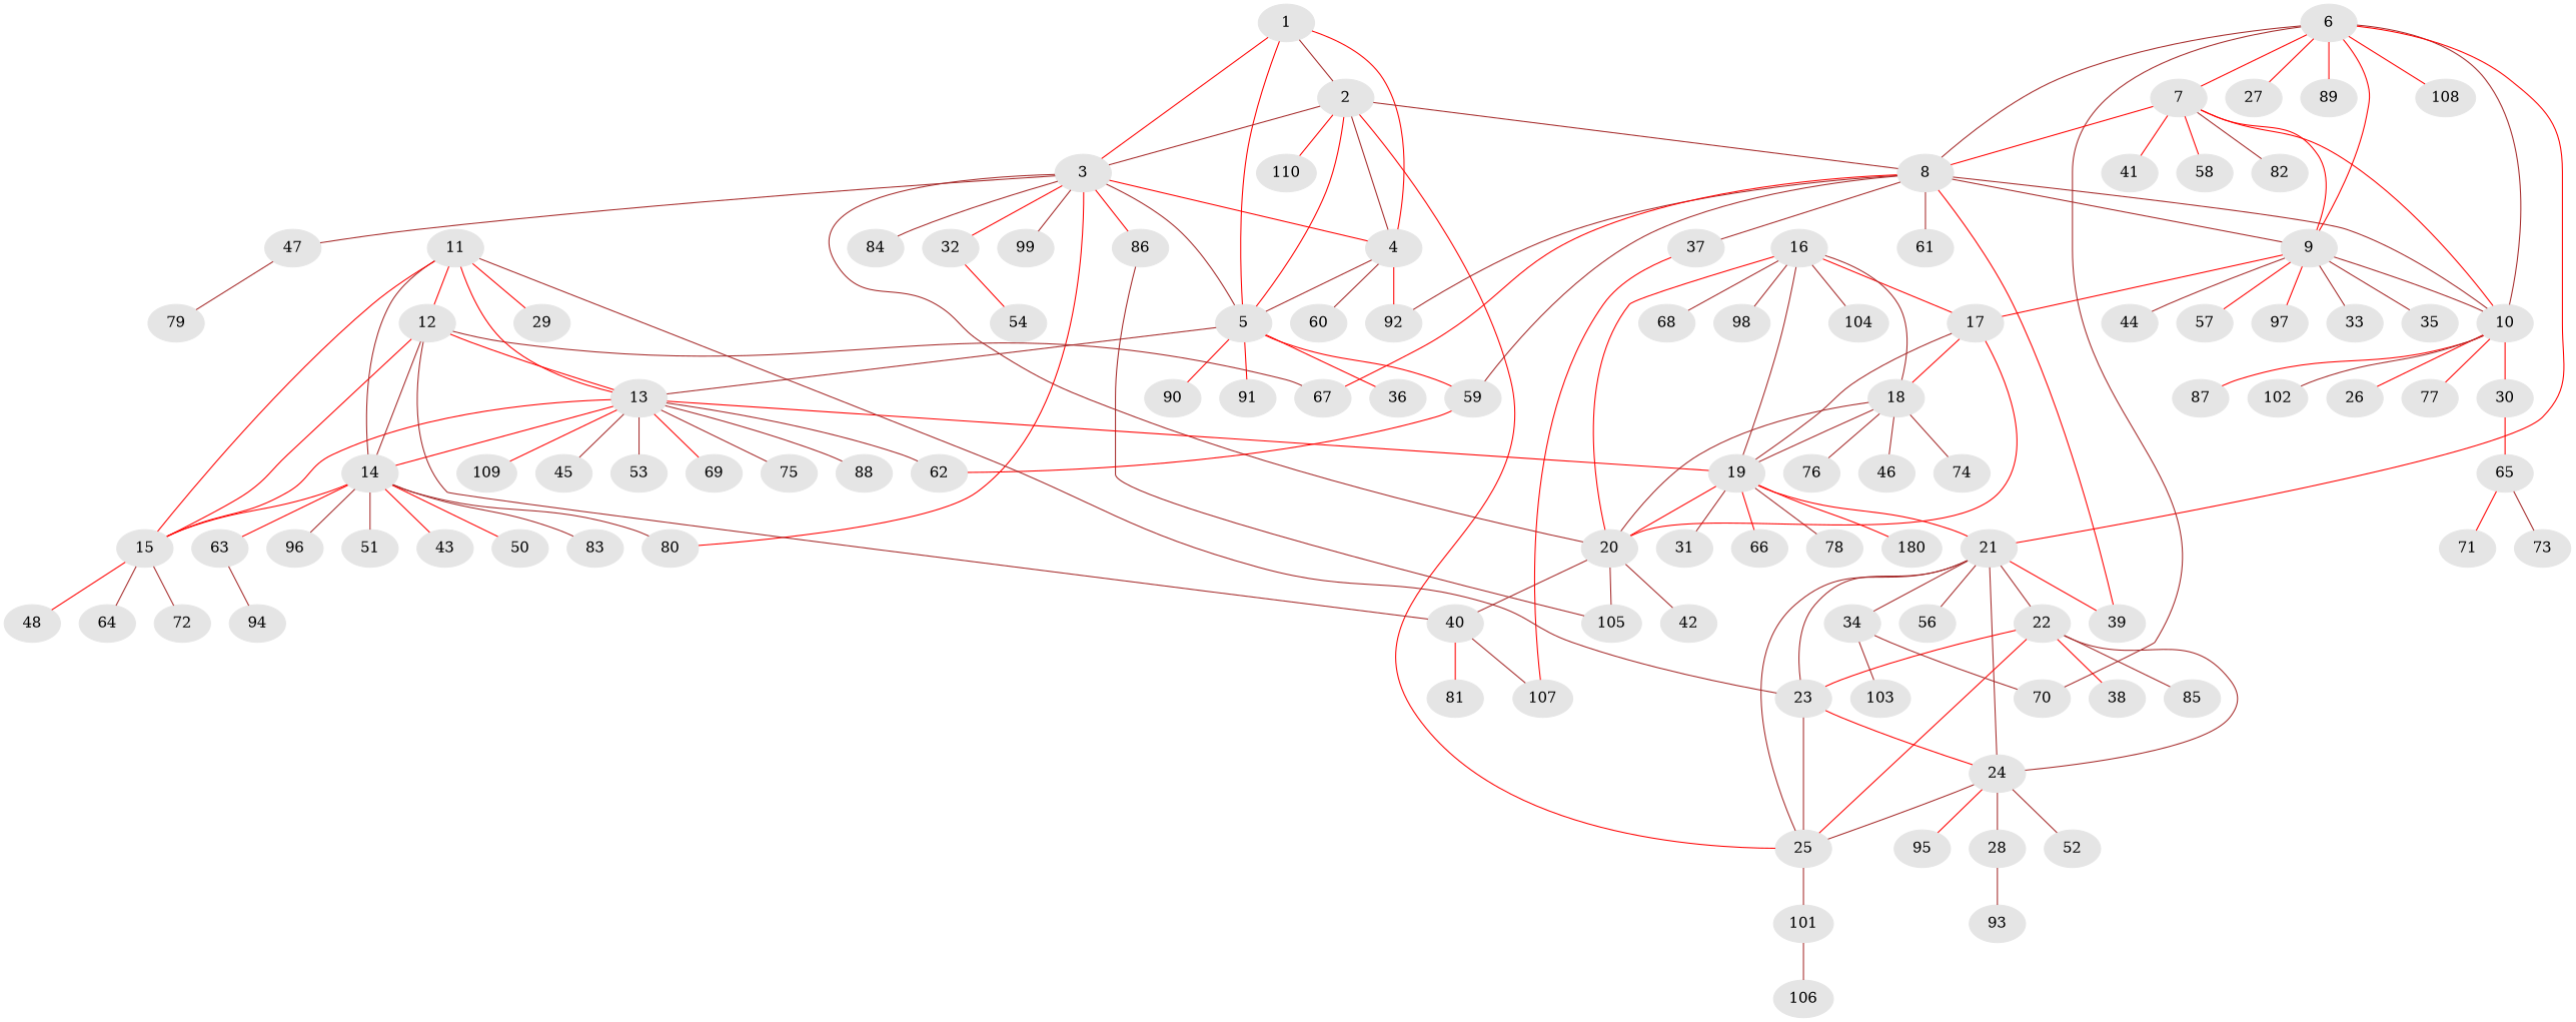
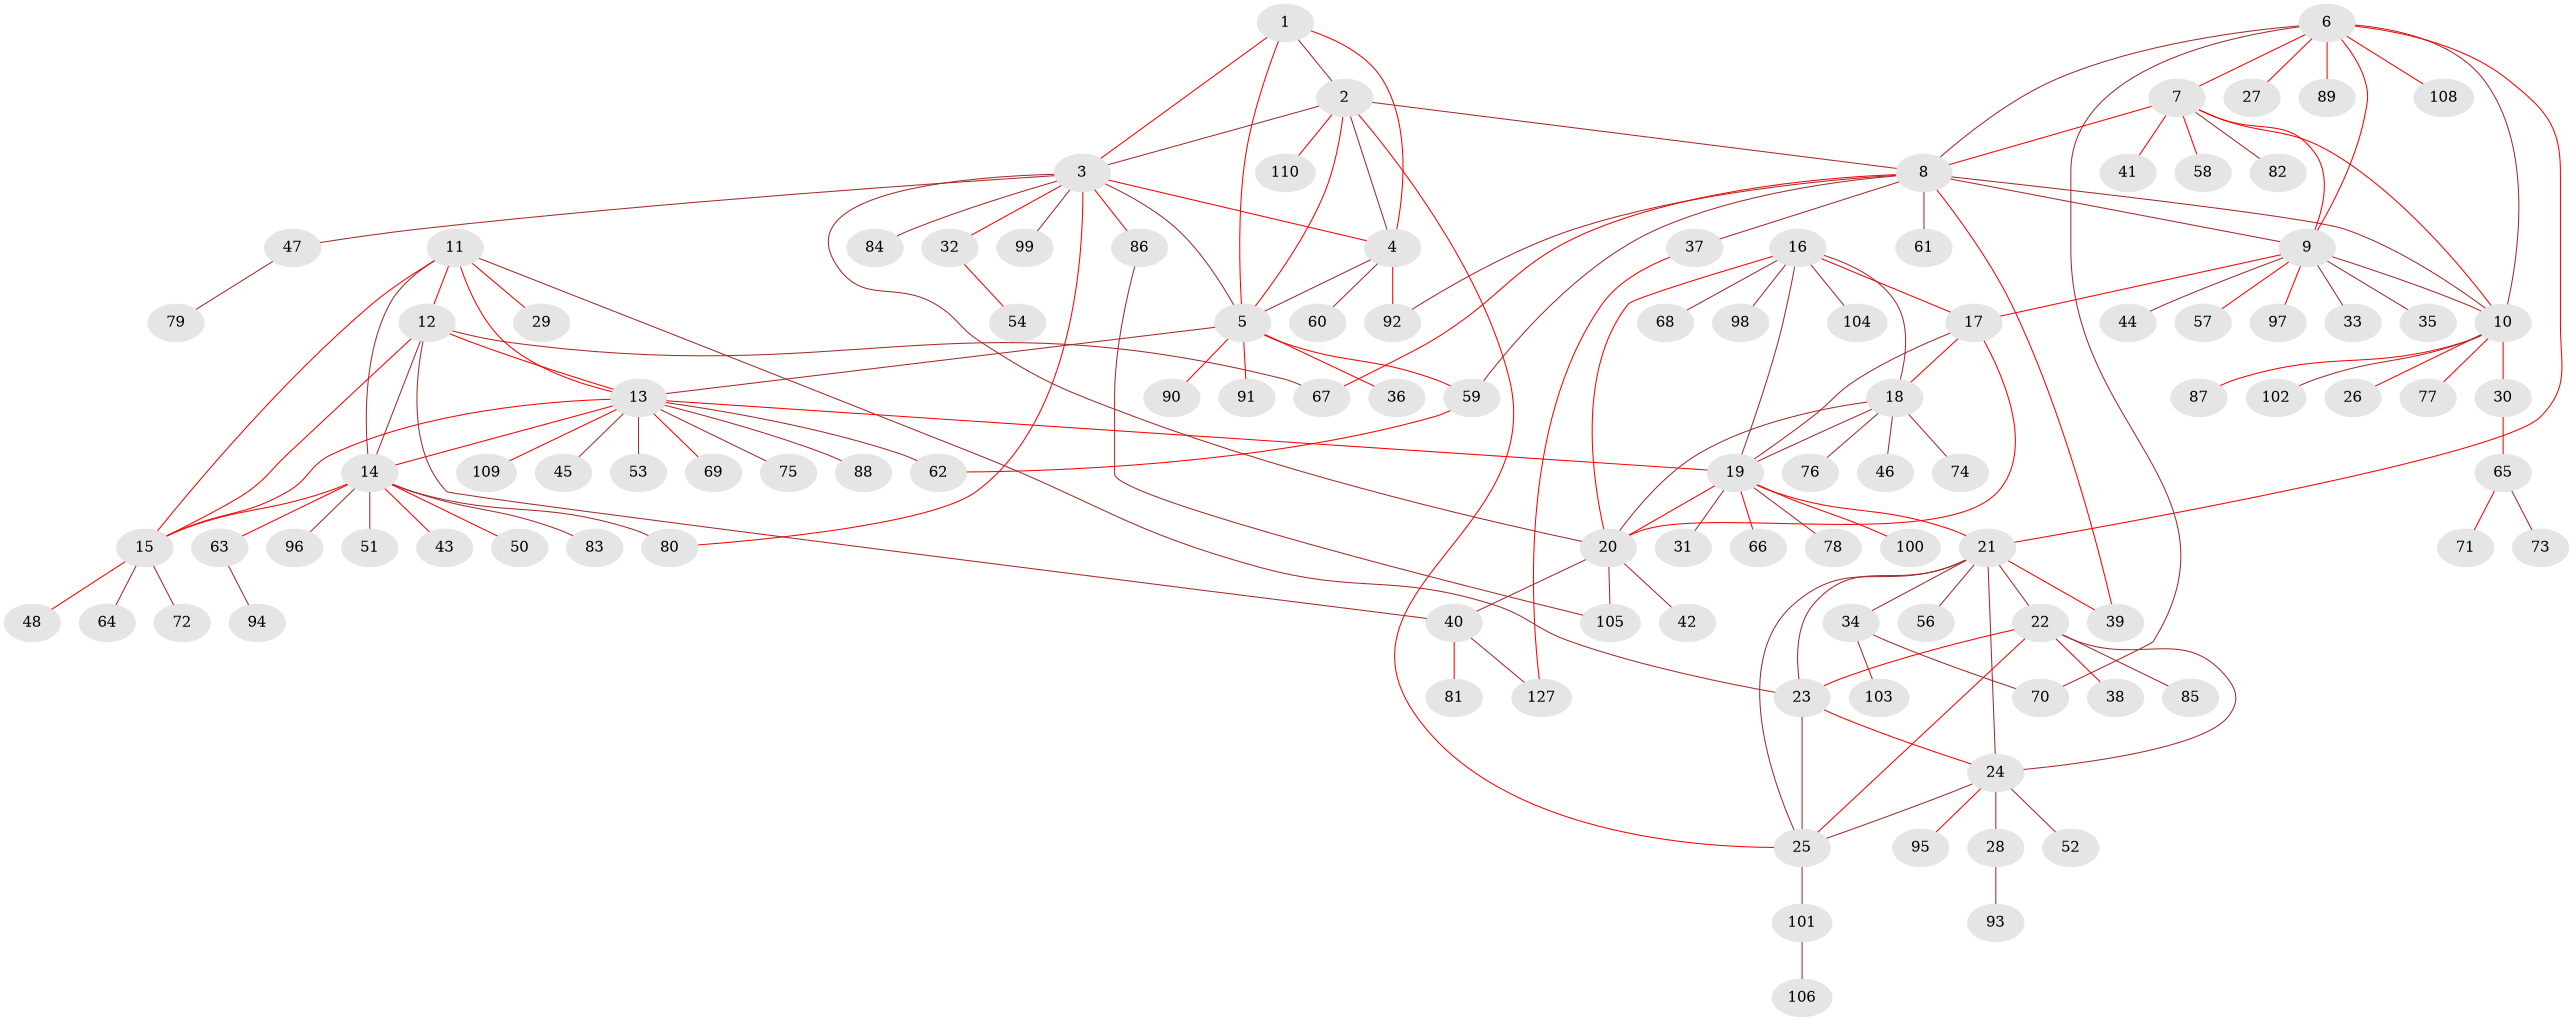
  graph {
    node [color=gray90 style=filled]
    edge [color=brown]
    1
    2
    3
    4
    5
    8
    25
    110
    20
    32
    47
    80
    84
    86
    99
    60
    92
    13
    36
    59
    90
    91
    9
    10
    37
    39
    61
    67
    101
    40
    42
    105
    54
    79
    14
    15
    19
    45
    53
    62
    69
    75
    88
    109
    6
    7
    21
    27
    70
    89
    108
    41
    58
    82
    17
    33
    35
    44
    57
    97
    26
    30
    77
    87
    102
    23
    22
    24
    34
    56
    12
-   107
+   107 [label=127]
    18
    65
    11
    29
    43
    50
    51
    63
    83
    96
    48
    64
    72
    81
    31
    66
    78
-   100 [label=180]
+   100
    94
    16
    68
    98
    104
    46
    74
    76
    38
    85
    28
    52
    95
    103
    93
    106
    71
    73
    1 -- 2
    1 -- 3 [color=red]
    1 -- 4 [color=red]
    1 -- 5 [color=red]
    2 -- 3
    2 -- 4
    2 -- 5 [color=red]
    2 -- 8
    2 -- 25 [color=red]
    2 -- 110 [color=red]
    3 -- 4 [color=red]
    3 -- 5
    3 -- 20
    3 -- 32 [color=red]
    3 -- 47
    3 -- 80 [color=red]
    3 -- 84
    3 -- 86 [color=red]
    3 -- 99
    4 -- 5
    4 -- 60
    4 -- 92 [color=red]
    5 -- 13
    5 -- 36 [color=red]
    5 -- 59 [color=red]
    5 -- 90 [color=red]
    5 -- 91 [color=red]
    8 -- 92
    8 -- 59
    8 -- 9
    8 -- 10
    8 -- 37
    8 -- 39 [color=red]
    8 -- 61
    8 -- 67 [color=red]
    25 -- 101
    20 -- 40
    20 -- 42
    20 -- 105
    32 -- 54 [color=red]
    47 -- 79
    86 -- 105
    13 -- 14 [color=red]
    13 -- 15 [color=red]
    13 -- 19 [color=red]
    13 -- 45
    13 -- 53
    13 -- 62
    13 -- 69 [color=red]
    13 -- 75
    13 -- 88
    13 -- 109 [color=red]
    59 -- 62 [color=red]
    9 -- 10
    9 -- 17 [color=red]
    9 -- 33
    9 -- 35
    9 -- 44
    9 -- 57 [color=red]
    9 -- 97 [color=red]
    10 -- 26 [color=red]
    10 -- 30 [color=red]
    10 -- 77 [color=red]
    10 -- 87 [color=red]
    10 -- 102
    37 -- 107 [color=red]
    101 -- 106
    40 -- 107
    40 -- 81 [color=red]
    14 -- 80
    14 -- 15 [color=red]
    14 -- 43 [color=red]
    14 -- 50 [color=red]
    14 -- 51
    14 -- 63 [color=red]
    14 -- 83
    14 -- 96
    15 -- 48 [color=red]
    15 -- 64
    15 -- 72
    19 -- 20 [color=red]
    19 -- 21 [color=red]
    19 -- 31
    19 -- 66 [color=red]
    19 -- 78
    19 -- 100 [color=red]
    6 -- 8
    6 -- 9 [color=red]
    6 -- 10
    6 -- 7 [color=red]
    6 -- 21 [color=red]
    6 -- 27 [color=red]
    6 -- 70
    6 -- 89 [color=red]
    6 -- 108 [color=red]
    7 -- 8 [color=red]
    7 -- 9 [color=red]
    7 -- 10 [color=red]
    7 -- 41 [color=red]
    7 -- 58 [color=red]
    7 -- 82
    21 -- 25
    21 -- 39 [color=red]
    21 -- 23
    21 -- 22
    21 -- 24
    21 -- 34
    21 -- 56
    17 -- 20 [color=red]
    17 -- 19
    17 -- 18 [color=red]
    30 -- 65 [color=red]
    23 -- 25
    23 -- 24 [color=red]
    22 -- 25 [color=red]
    22 -- 23 [color=red]
    22 -- 24
    22 -- 38 [color=red]
    22 -- 85
    24 -- 25
    24 -- 28
    24 -- 52
    24 -- 95 [color=red]
    34 -- 70
    34 -- 103
    12 -- 13 [color=red]
    12 -- 67
    12 -- 40
    12 -- 14
    12 -- 15 [color=red]
    18 -- 20
    18 -- 19
    18 -- 46
    18 -- 74
    18 -- 76
    65 -- 71 [color=red]
    65 -- 73
    11 -- 13 [color=red]
    11 -- 14
    11 -- 15 [color=red]
    11 -- 23
    11 -- 12 [color=red]
    11 -- 29 [color=red]
    63 -- 94
    16 -- 20 [color=red]
    16 -- 19
    16 -- 17 [color=red]
    16 -- 18
    16 -- 68
    16 -- 98
    16 -- 104
    28 -- 93
  }
